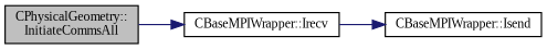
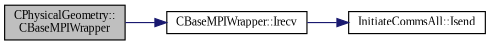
  digraph {
    fontname="Liberation Serif"
    rankdir=LR
    node [color=black fillcolor=white fontname="Liberation Serif" fontsize=10 shape=record style=filled]
    edge [color=midnightblue fontname="Liberation Serif" fontsize=10 labelfontname=Helvetica labelfontsize=10 style=solid]
-   n1 [fillcolor=grey75 fontcolor=black height=0.2 label="CPhysicalGeometry::\lInitiateCommsAll" width=0.4]
+   n1 [fillcolor=grey75 fontcolor=black height=0.2 label="CPhysicalGeometry::\lCBaseMPIWrapper" width=0.4]
    n2 [height=0.2 label="CBaseMPIWrapper::Irecv" width=0.4]
-   n3 [height=0.2 label="CBaseMPIWrapper::Isend" width=0.4]
+   n3 [height=0.2 label="InitiateCommsAll::Isend" width=0.4]
    n1 -> n2
    n2 -> n3
  }
